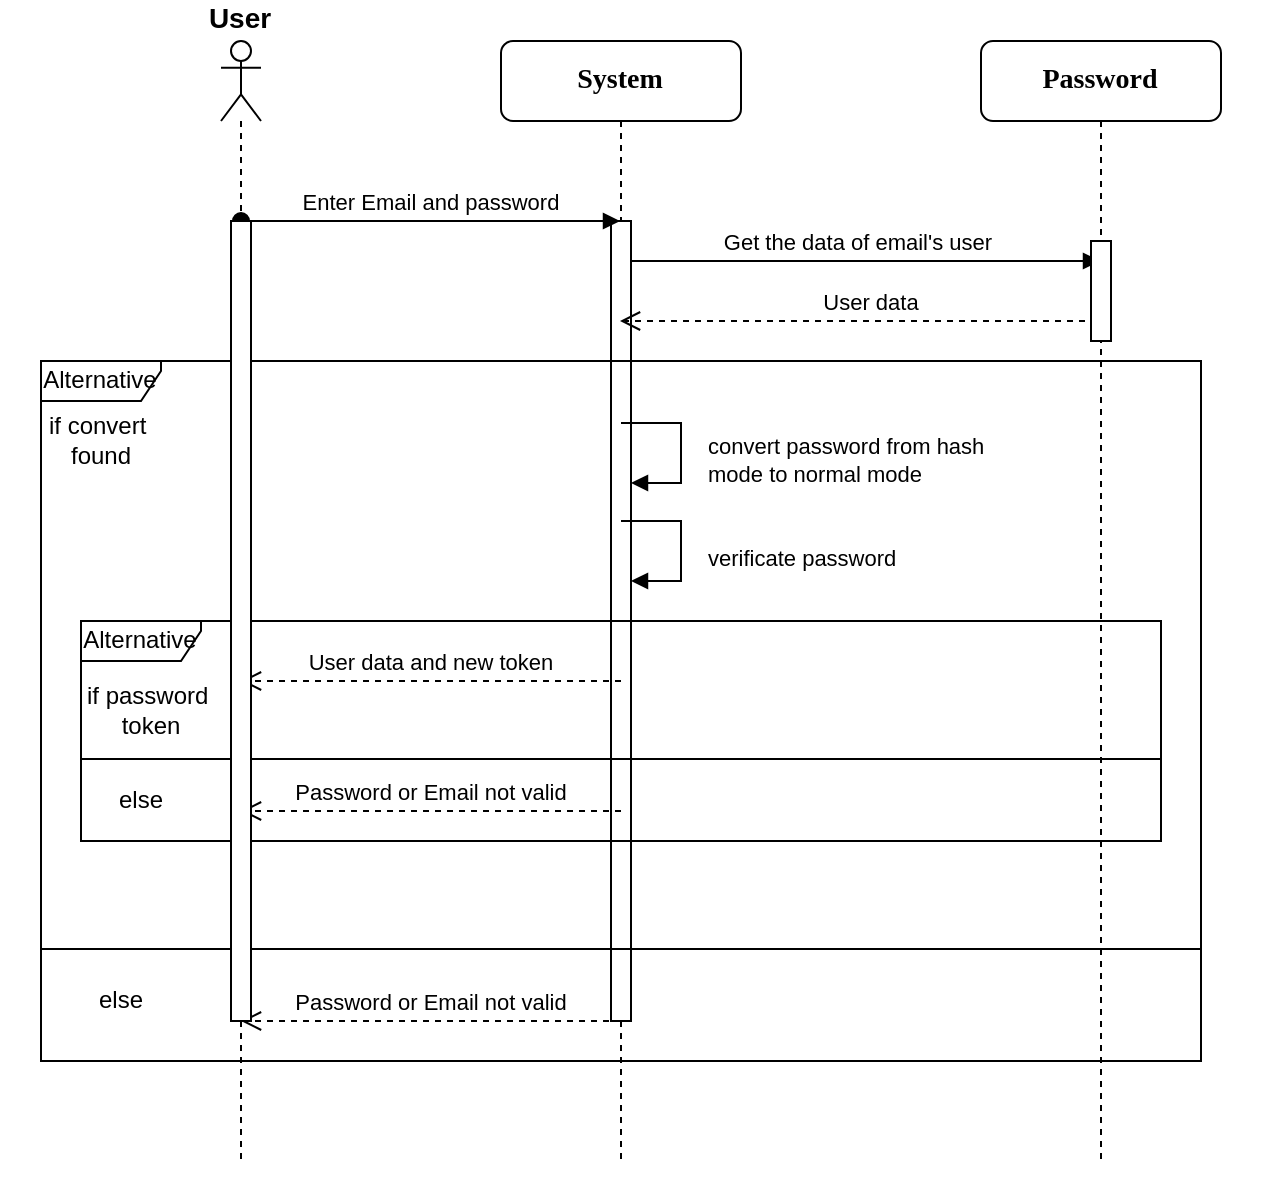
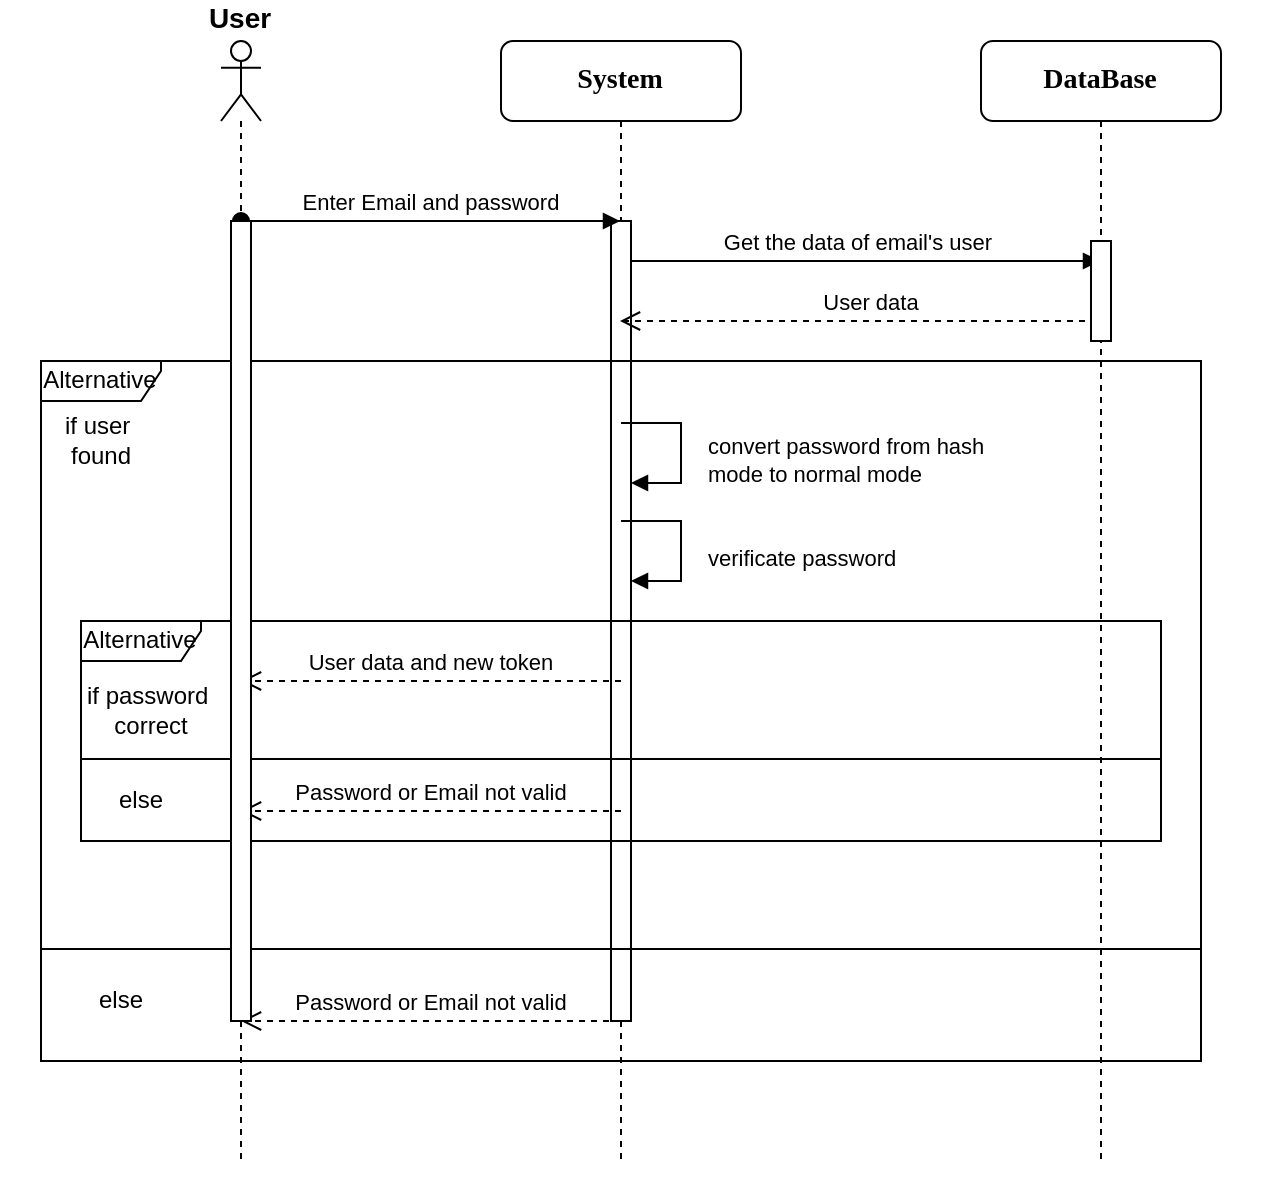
  <mxCell id="0" />
  <mxCell id="1" parent="0" />
  <mxCell id="2" value="System" style="shape=umlLifeline;perimeter=lifelinePerimeter;whiteSpace=wrap;html=1;container=1;collapsible=0;recursiveResize=0;outlineConnect=0;rounded=1;shadow=0;comic=0;labelBackgroundColor=none;strokeWidth=1;fontFamily=Verdana;fontSize=14;align=center;fontStyle=1" parent="1" vertex="1"><mxGeometry x="250" y="20" width="120" height="560" as="geometry" /></mxCell>
  <mxCell id="3" value="Get the data of email's user&amp;nbsp;" style="html=1;verticalAlign=bottom;startArrow=oval;startFill=1;endArrow=block;startSize=8;edgeStyle=elbowEdgeStyle;elbow=vertical;curved=0;rounded=0;" parent="2" target="5" edge="1"><mxGeometry width="60" relative="1" as="geometry"><mxPoint x="60" y="110" as="sourcePoint" /><mxPoint x="120" y="110" as="targetPoint" /></mxGeometry></mxCell>
  <mxCell id="4" value="" style="html=1;points=[];perimeter=orthogonalPerimeter;outlineConnect=0;targetShapes=umlLifeline;portConstraint=eastwest;newEdgeStyle={&quot;edgeStyle&quot;:&quot;elbowEdgeStyle&quot;,&quot;elbow&quot;:&quot;vertical&quot;,&quot;curved&quot;:0,&quot;rounded&quot;:0};" parent="2" vertex="1"><mxGeometry x="55" y="90" width="10" height="400" as="geometry" /></mxCell>
- <mxCell id="5" value="Password" style="shape=umlLifeline;perimeter=lifelinePerimeter;whiteSpace=wrap;html=1;container=1;collapsible=0;recursiveResize=0;outlineConnect=0;rounded=1;shadow=0;comic=0;labelBackgroundColor=none;strokeWidth=1;fontFamily=Verdana;fontSize=14;align=center;fontStyle=1" parent="1" vertex="1"><mxGeometry x="490" y="20" width="120" height="560" as="geometry" /></mxCell>
+ <mxCell id="5" value="DataBase" style="shape=umlLifeline;perimeter=lifelinePerimeter;whiteSpace=wrap;html=1;container=1;collapsible=0;recursiveResize=0;outlineConnect=0;rounded=1;shadow=0;comic=0;labelBackgroundColor=none;strokeWidth=1;fontFamily=Verdana;fontSize=14;align=center;fontStyle=1" parent="1" vertex="1"><mxGeometry x="490" y="20" width="120" height="560" as="geometry" /></mxCell>
  <mxCell id="6" value="User data" style="html=1;verticalAlign=bottom;endArrow=open;dashed=1;endSize=8;edgeStyle=elbowEdgeStyle;elbow=vertical;curved=0;rounded=0;" parent="5" target="2" edge="1"><mxGeometry relative="1" as="geometry"><mxPoint x="60" y="150" as="sourcePoint" /><mxPoint x="-10" y="280" as="targetPoint" /><Array as="points"><mxPoint x="-90" y="140" /><mxPoint x="-110" y="130" /><mxPoint x="-30" y="160" /><mxPoint x="-60" y="150" /></Array></mxGeometry></mxCell>
  <mxCell id="7" value="" style="html=1;points=[];perimeter=orthogonalPerimeter;outlineConnect=0;targetShapes=umlLifeline;portConstraint=eastwest;newEdgeStyle={&quot;edgeStyle&quot;:&quot;elbowEdgeStyle&quot;,&quot;elbow&quot;:&quot;vertical&quot;,&quot;curved&quot;:0,&quot;rounded&quot;:0};" parent="5" vertex="1"><mxGeometry x="55" y="100" width="10" height="50" as="geometry" /></mxCell>
  <mxCell id="8" value="Enter Email and password" style="html=1;verticalAlign=bottom;startArrow=oval;startFill=1;endArrow=block;startSize=8;edgeStyle=elbowEdgeStyle;elbow=vertical;curved=0;rounded=0;" parent="1" target="2" edge="1"><mxGeometry width="60" relative="1" as="geometry"><mxPoint x="120" y="110" as="sourcePoint" /><mxPoint x="180" y="110" as="targetPoint" /></mxGeometry></mxCell>
  <mxCell id="9" value="Alternative" style="shape=umlFrame;whiteSpace=wrap;html=1;pointerEvents=0;width=60;height=20;fillColor=none;" parent="1" vertex="1"><mxGeometry x="20" y="180" width="580" height="350" as="geometry" /></mxCell>
  <mxCell id="10" value="" style="line;strokeWidth=1;fillColor=none;align=left;verticalAlign=middle;spacingTop=-1;spacingLeft=3;spacingRight=3;rotatable=0;labelPosition=right;points=[];portConstraint=eastwest;strokeColor=inherit;" parent="1" vertex="1"><mxGeometry x="20" y="470" width="580" height="8" as="geometry" /></mxCell>
- <mxCell id="11" value="if convert&amp;nbsp;&lt;br&gt;found" style="text;html=1;align=center;verticalAlign=middle;resizable=0;points=[];autosize=1;strokeColor=none;fillColor=none;" parent="1" vertex="1"><mxGeometry x="20" y="200" width="60" height="40" as="geometry" /></mxCell>
+ <mxCell id="11" value="if user&amp;nbsp;&lt;br&gt;found" style="text;html=1;align=center;verticalAlign=middle;resizable=0;points=[];autosize=1;strokeColor=none;fillColor=none;" parent="1" vertex="1"><mxGeometry x="20" y="200" width="60" height="40" as="geometry" /></mxCell>
  <mxCell id="12" value="convert password from hash&lt;br&gt;mode to normal mode" style="html=1;align=left;spacingLeft=2;endArrow=block;rounded=0;edgeStyle=orthogonalEdgeStyle;curved=0;rounded=0;" parent="1" edge="1"><mxGeometry x="0.153" y="10" relative="1" as="geometry"><mxPoint x="310" y="211" as="sourcePoint" /><Array as="points"><mxPoint x="340" y="211" /><mxPoint x="340" y="241" /></Array><mxPoint x="315" y="241" as="targetPoint" /><mxPoint as="offset" /></mxGeometry></mxCell>
  <mxCell id="13" value="verificate password" style="html=1;align=left;spacingLeft=2;endArrow=block;rounded=0;edgeStyle=orthogonalEdgeStyle;curved=0;rounded=0;" parent="1" edge="1"><mxGeometry x="0.153" y="10" relative="1" as="geometry"><mxPoint x="310" y="260" as="sourcePoint" /><Array as="points"><mxPoint x="340" y="260" /><mxPoint x="340" y="290" /></Array><mxPoint x="315" y="290" as="targetPoint" /><mxPoint as="offset" /></mxGeometry></mxCell>
  <mxCell id="14" value="Alternative" style="shape=umlFrame;whiteSpace=wrap;html=1;pointerEvents=0;width=60;height=20;fillColor=none;" parent="1" vertex="1"><mxGeometry x="40" y="310" width="540" height="110" as="geometry" /></mxCell>
- <mxCell id="15" value="if password&amp;nbsp;&lt;br&gt;token" style="text;html=1;align=center;verticalAlign=middle;resizable=0;points=[];autosize=1;strokeColor=none;fillColor=none;" parent="1" vertex="1"><mxGeometry x="30" y="335" width="90" height="40" as="geometry" /></mxCell>
+ <mxCell id="15" value="if password&amp;nbsp;&lt;br&gt;correct" style="text;html=1;align=center;verticalAlign=middle;resizable=0;points=[];autosize=1;strokeColor=none;fillColor=none;" parent="1" vertex="1"><mxGeometry x="30" y="335" width="90" height="40" as="geometry" /></mxCell>
  <mxCell id="16" value="User data and new token" style="html=1;verticalAlign=bottom;endArrow=open;dashed=1;endSize=8;edgeStyle=elbowEdgeStyle;elbow=vertical;curved=0;rounded=0;" parent="1" target="15" edge="1"><mxGeometry relative="1" as="geometry"><mxPoint x="310" y="340" as="sourcePoint" /><mxPoint x="120" y="360" as="targetPoint" /><Array as="points"><mxPoint x="290" y="340" /><mxPoint x="260" y="360" /><mxPoint x="230" y="350" /></Array></mxGeometry></mxCell>
  <mxCell id="17" value="" style="line;strokeWidth=1;fillColor=none;align=left;verticalAlign=middle;spacingTop=-1;spacingLeft=3;spacingRight=3;rotatable=0;labelPosition=right;points=[];portConstraint=eastwest;strokeColor=inherit;" parent="1" vertex="1"><mxGeometry x="40" y="375" width="540" height="8" as="geometry" /></mxCell>
  <mxCell id="18" value="else" style="text;html=1;align=center;verticalAlign=middle;resizable=0;points=[];autosize=1;strokeColor=none;fillColor=none;" parent="1" vertex="1"><mxGeometry x="45" y="385" width="50" height="30" as="geometry" /></mxCell>
  <mxCell id="19" value="Password or Email not valid" style="html=1;verticalAlign=bottom;endArrow=open;dashed=1;endSize=8;edgeStyle=elbowEdgeStyle;elbow=vertical;curved=0;rounded=0;" parent="1" edge="1"><mxGeometry relative="1" as="geometry"><mxPoint x="310" y="405" as="sourcePoint" /><mxPoint x="120" y="405" as="targetPoint" /><Array as="points"><mxPoint x="290" y="405" /><mxPoint x="260" y="425" /><mxPoint x="230" y="415" /></Array></mxGeometry></mxCell>
  <mxCell id="20" value="else" style="text;html=1;align=center;verticalAlign=middle;resizable=0;points=[];autosize=1;strokeColor=none;fillColor=none;" parent="1" vertex="1"><mxGeometry x="35" y="485" width="50" height="30" as="geometry" /></mxCell>
  <mxCell id="21" value="Password or Email not valid" style="html=1;verticalAlign=bottom;endArrow=open;dashed=1;endSize=8;edgeStyle=elbowEdgeStyle;elbow=vertical;curved=0;rounded=0;" parent="1" edge="1"><mxGeometry relative="1" as="geometry"><mxPoint x="310" y="510" as="sourcePoint" /><mxPoint x="120" y="510" as="targetPoint" /><Array as="points"><mxPoint x="290" y="510" /><mxPoint x="260" y="530" /><mxPoint x="230" y="520" /></Array></mxGeometry></mxCell>
  <mxCell id="22" value="User" style="shape=umlLifeline;perimeter=lifelinePerimeter;whiteSpace=wrap;html=1;container=1;dropTarget=0;collapsible=0;recursiveResize=0;outlineConnect=0;portConstraint=eastwest;newEdgeStyle={&quot;edgeStyle&quot;:&quot;elbowEdgeStyle&quot;,&quot;elbow&quot;:&quot;vertical&quot;,&quot;curved&quot;:0,&quot;rounded&quot;:0};participant=umlActor;labelPosition=center;verticalLabelPosition=top;align=center;verticalAlign=bottom;fontSize=14;fontStyle=1" parent="1" vertex="1"><mxGeometry x="110" y="20" width="20" height="560" as="geometry" /></mxCell>
  <mxCell id="23" value="" style="html=1;points=[];perimeter=orthogonalPerimeter;outlineConnect=0;targetShapes=umlLifeline;portConstraint=eastwest;newEdgeStyle={&quot;edgeStyle&quot;:&quot;elbowEdgeStyle&quot;,&quot;elbow&quot;:&quot;vertical&quot;,&quot;curved&quot;:0,&quot;rounded&quot;:0};" parent="22" vertex="1"><mxGeometry x="5" y="90" width="10" height="400" as="geometry" /></mxCell>
